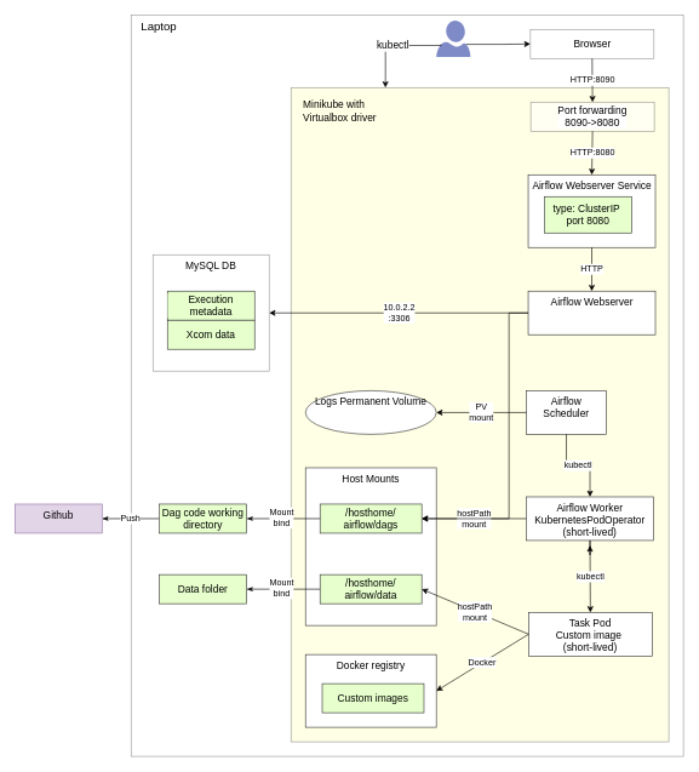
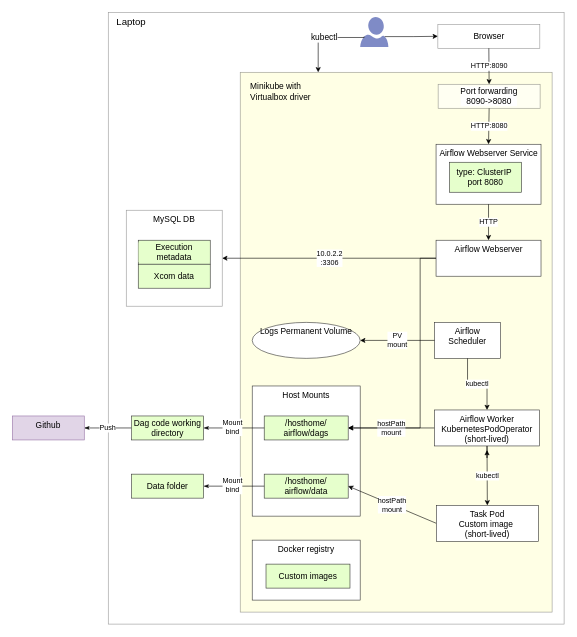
  <mxCell id="0" />
  <mxCell id="1" parent="0" />
  <mxCell id="2" value="Laptop" style="rounded=0;whiteSpace=wrap;html=1;strokeColor=#333333;fillColor=#ffffff;strokeWidth=1;verticalAlign=top;fontSize=16;opacity=50;align=left;spacingLeft=12;" parent="1" vertex="1"><mxGeometry x="180" y="20" width="760" height="1020" as="geometry" /></mxCell>
  <mxCell id="3" value="Minikube with&lt;br&gt;Virtualbox driver" style="rounded=0;whiteSpace=wrap;html=1;strokeColor=#333333;strokeWidth=1;fillColor=#FFFFCC;fontSize=14;verticalAlign=top;opacity=50;align=left;spacingLeft=15;spacingTop=9;" parent="1" vertex="1"><mxGeometry x="400" y="120" width="520" height="900" as="geometry" /></mxCell>
  <mxCell id="4" value="" style="rounded=0;whiteSpace=wrap;html=1;opacity=0;" parent="1" vertex="1"><mxGeometry x="490" y="723" width="120" height="60" as="geometry" /></mxCell>
  <mxCell id="5" value="" style="rounded=0;whiteSpace=wrap;html=1;opacity=0;" parent="1" vertex="1"><mxGeometry x="490" y="723" width="120" height="60" as="geometry" /></mxCell>
  <mxCell id="6" value="" style="rounded=0;whiteSpace=wrap;html=1;strokeColor=#000000;opacity=0;" parent="1" vertex="1"><mxGeometry x="160" y="430" width="120" height="60" as="geometry" /></mxCell>
  <mxCell id="7" value="10.0.2.2&lt;br style=&quot;font-size: 12px;&quot;&gt;:3306" style="edgeStyle=orthogonalEdgeStyle;rounded=0;orthogonalLoop=1;jettySize=auto;html=1;entryX=1;entryY=0.5;entryDx=0;entryDy=0;fontSize=12;exitX=0;exitY=0.5;exitDx=0;exitDy=0;" parent="1" source="29" target="9" edge="1"><mxGeometry relative="1" as="geometry" /></mxCell>
  <mxCell id="8" value="Browser" style="rounded=0;whiteSpace=wrap;html=1;labelBackgroundColor=#FFFFFF;strokeColor=#333333;strokeWidth=1;fillColor=#FFFFFF;fontSize=14;opacity=50;" parent="1" vertex="1"><mxGeometry x="729.5" y="40" width="170" height="40" as="geometry" /></mxCell>
  <mxCell id="9" value="MySQL DB" style="rounded=0;whiteSpace=wrap;html=1;labelBackgroundColor=#FFFFFF;strokeColor=#333333;strokeWidth=1;fillColor=#FFFFFF;fontSize=14;opacity=50;verticalAlign=top;" parent="1" vertex="1"><mxGeometry x="210" y="350" width="160" height="160" as="geometry" /></mxCell>
  <mxCell id="10" value="Host Mounts" style="rounded=0;whiteSpace=wrap;html=1;strokeColor=#333333;strokeWidth=1;fillColor=#ffffff;fontSize=14;verticalAlign=top;" parent="1" vertex="1"><mxGeometry x="420" y="643" width="180" height="217" as="geometry" /></mxCell>
  <mxCell id="11" value="Data folder" style="rounded=0;whiteSpace=wrap;html=1;strokeColor=#333333;strokeWidth=1;fillColor=#E6FFCC;fontSize=14;labelBackgroundColor=#E6FFCC;" parent="1" vertex="1"><mxGeometry x="219" y="790" width="120" height="40" as="geometry" /></mxCell>
  <mxCell id="12" value="/hosthome/&lt;br&gt;airflow/data" style="rounded=0;whiteSpace=wrap;html=1;strokeColor=#333333;strokeWidth=1;fillColor=#E6FFCC;fontSize=14;labelBackgroundColor=#E6FFCC;" parent="1" vertex="1"><mxGeometry x="440" y="790" width="140" height="40" as="geometry" /></mxCell>
  <mxCell id="13" style="edgeStyle=orthogonalEdgeStyle;rounded=0;orthogonalLoop=1;jettySize=auto;html=1;exitX=0;exitY=0.5;exitDx=0;exitDy=0;entryX=1;entryY=0.5;entryDx=0;entryDy=0;fontSize=14;endArrow=classicThin;endFill=1;" parent="1" edge="1"><mxGeometry relative="1" as="geometry"><mxPoint x="320" y="800" as="targetPoint" /></mxGeometry></mxCell>
  <mxCell id="14" value="Mount bind" style="text;html=1;align=center;verticalAlign=middle;resizable=0;points=[];labelBackgroundColor=#ffffff;fontSize=12;" parent="13" vertex="1" connectable="0"><mxGeometry x="0.157" y="5" relative="1" as="geometry"><mxPoint x="11" y="-5" as="offset" /></mxGeometry></mxCell>
  <mxCell id="15" style="edgeStyle=orthogonalEdgeStyle;rounded=0;orthogonalLoop=1;jettySize=auto;html=1;fontSize=14;endArrow=classicThin;endFill=1;entryX=1;entryY=0.5;entryDx=0;entryDy=0;exitX=0;exitY=0.5;exitDx=0;exitDy=0;" parent="1" source="12" target="11" edge="1"><mxGeometry relative="1" as="geometry"><mxPoint x="310" y="883" as="sourcePoint" /><mxPoint x="350" y="743" as="targetPoint" /></mxGeometry></mxCell>
  <mxCell id="16" value="Mount &lt;br&gt;bind" style="text;html=1;align=center;verticalAlign=middle;resizable=0;points=[];labelBackgroundColor=#ffffff;fontSize=12;" parent="15" vertex="1" connectable="0"><mxGeometry x="-0.171" y="-2" relative="1" as="geometry"><mxPoint x="-12" as="offset" /></mxGeometry></mxCell>
  <mxCell id="17" value="HTTP:8090" style="rounded=0;orthogonalLoop=1;jettySize=auto;html=1;exitX=0.5;exitY=1;exitDx=0;exitDy=0;fontSize=12;entryX=0.5;entryY=0;entryDx=0;entryDy=0;jumpStyle=none;" parent="1" source="8" target="45" edge="1"><mxGeometry relative="1" as="geometry"><mxPoint x="812.38" y="159" as="sourcePoint" /><mxPoint x="384" y="480" as="targetPoint" /><Array as="points"><mxPoint x="815" y="140" /></Array></mxGeometry></mxCell>
  <mxCell id="18" value="Push" style="edgeStyle=none;rounded=0;orthogonalLoop=1;jettySize=auto;html=1;exitX=0;exitY=0.5;exitDx=0;exitDy=0;entryX=1;entryY=0.5;entryDx=0;entryDy=0;endArrow=classicThin;endFill=1;fontSize=12;" parent="1" source="19" target="24" edge="1"><mxGeometry relative="1" as="geometry" /></mxCell>
  <mxCell id="19" value="Dag code working directory" style="rounded=0;whiteSpace=wrap;html=1;strokeColor=#333333;strokeWidth=1;fillColor=#E6FFCC;fontSize=14;labelBackgroundColor=#E6FFCC;" parent="1" vertex="1"><mxGeometry x="219" y="693" width="120" height="40" as="geometry" /></mxCell>
  <mxCell id="20" value="/hosthome/&lt;br&gt;airflow/dags" style="rounded=0;whiteSpace=wrap;html=1;strokeColor=#333333;strokeWidth=1;fillColor=#E6FFCC;fontSize=14;labelBackgroundColor=#E6FFCC;" parent="1" vertex="1"><mxGeometry x="440" y="693" width="140" height="40" as="geometry" /></mxCell>
  <mxCell id="21" style="edgeStyle=orthogonalEdgeStyle;rounded=0;orthogonalLoop=1;jettySize=auto;html=1;fontSize=14;endArrow=classicThin;endFill=1;entryX=1;entryY=0.5;entryDx=0;entryDy=0;exitX=0;exitY=0.5;exitDx=0;exitDy=0;" parent="1" source="20" target="19" edge="1"><mxGeometry relative="1" as="geometry"><mxPoint x="310" y="943" as="sourcePoint" /><mxPoint x="350" y="803" as="targetPoint" /></mxGeometry></mxCell>
  <mxCell id="22" value="Mount&lt;br&gt;bind" style="text;html=1;align=center;verticalAlign=middle;resizable=0;points=[];labelBackgroundColor=#ffffff;fontSize=12;" parent="21" vertex="1" connectable="0"><mxGeometry x="-0.171" y="-2" relative="1" as="geometry"><mxPoint x="-12" as="offset" /></mxGeometry></mxCell>
  <mxCell id="23" value="hostPath&lt;br&gt;mount" style="rounded=0;orthogonalLoop=1;jettySize=auto;html=1;exitX=0;exitY=0.5;exitDx=0;exitDy=0;entryX=1;entryY=0.5;entryDx=0;entryDy=0;fontSize=12;" parent="1" source="36" target="20" edge="1"><mxGeometry relative="1" as="geometry"><mxPoint x="720" y="820" as="sourcePoint" /><mxPoint x="590" y="870" as="targetPoint" /></mxGeometry></mxCell>
  <mxCell id="24" value="Github" style="rounded=0;whiteSpace=wrap;html=1;strokeColor=#9673a6;strokeWidth=1;fillColor=#e1d5e7;fontSize=14;verticalAlign=top;" parent="1" vertex="1"><mxGeometry x="20" y="693" width="120" height="40" as="geometry" /></mxCell>
  <mxCell id="25" value="" style="aspect=fixed;pointerEvents=1;shadow=0;dashed=0;html=1;strokeColor=none;labelPosition=center;verticalLabelPosition=bottom;verticalAlign=top;align=center;fillColor=#00188D;shape=mxgraph.azure.user;fontSize=12;opacity=50;" parent="1" vertex="1"><mxGeometry x="600" y="28" width="47" height="50" as="geometry" /></mxCell>
  <mxCell id="26" value="kubectl" style="edgeStyle=orthogonalEdgeStyle;rounded=0;orthogonalLoop=1;jettySize=auto;html=1;fontSize=14;exitX=0.14;exitY=0.65;exitDx=0;exitDy=0;exitPerimeter=0;entryX=0.25;entryY=0;entryDx=0;entryDy=0;" parent="1" source="25" target="3" edge="1"><mxGeometry relative="1" as="geometry"><mxPoint x="258" y="310" as="sourcePoint" /><mxPoint x="260" y="330" as="targetPoint" /><Array as="points"><mxPoint x="530" y="62" /></Array></mxGeometry></mxCell>
  <mxCell id="27" value="" style="edgeStyle=orthogonalEdgeStyle;rounded=0;orthogonalLoop=1;jettySize=auto;html=1;fontSize=12;entryX=0;entryY=0.5;entryDx=0;entryDy=0;exitX=0.87;exitY=0.65;exitDx=0;exitDy=0;exitPerimeter=0;" parent="1" source="25" target="8" edge="1"><mxGeometry x="-0.455" relative="1" as="geometry"><mxPoint x="961" y="210" as="sourcePoint" /><mxPoint x="941.91" y="557.8" as="targetPoint" /><mxPoint as="offset" /></mxGeometry></mxCell>
  <mxCell id="28" value="Docker registry" style="rounded=0;whiteSpace=wrap;html=1;strokeColor=#333333;strokeWidth=1;fillColor=#ffffff;fontSize=14;verticalAlign=top;" parent="1" vertex="1"><mxGeometry x="420" y="900" width="180" height="100" as="geometry" /></mxCell>
  <mxCell id="29" value="Airflow Webserver" style="rounded=0;whiteSpace=wrap;html=1;strokeColor=#333333;strokeWidth=1;fillColor=#ffffff;fontSize=14;verticalAlign=top;" parent="1" vertex="1"><mxGeometry x="726.5" width="175" height="60" as="geometry" y="400" /></mxCell>
  <mxCell id="30" value="Airflow Webserver Service" style="rounded=0;whiteSpace=wrap;html=1;strokeColor=#333333;strokeWidth=1;fillColor=#ffffff;fontSize=14;verticalAlign=top;" parent="1" vertex="1"><mxGeometry x="726.5" y="240" width="175" height="100" as="geometry" /></mxCell>
  <mxCell id="31" value="type: ClusterIP&amp;nbsp;&lt;br&gt;port 8080" style="rounded=0;whiteSpace=wrap;html=1;strokeColor=#333333;strokeWidth=1;fillColor=#E6FFCC;fontSize=14;labelBackgroundColor=#E6FFCC;" parent="1" vertex="1"><mxGeometry x="749" y="270" width="120" height="50" as="geometry" /></mxCell>
  <mxCell id="32" value="HTTP" style="rounded=0;orthogonalLoop=1;jettySize=auto;html=1;fontSize=12;entryX=0.5;entryY=0;entryDx=0;entryDy=0;exitX=0.5;exitY=1;exitDx=0;exitDy=0;" parent="1" source="30" target="29" edge="1"><mxGeometry relative="1" as="geometry"><mxPoint x="767.75" y="330" as="sourcePoint" /><mxPoint x="763.075" y="390" as="targetPoint" /></mxGeometry></mxCell>
  <mxCell id="33" value="Logs Permanent Volume" style="ellipse;whiteSpace=wrap;html=1;strokeColor=#333333;strokeWidth=1;fillColor=#ffffff;fontSize=14;verticalAlign=top;" vertex="1" parent="1"><mxGeometry x="420" y="537" width="180" height="60" as="geometry" /></mxCell>
  <mxCell id="34" value="Airflow Scheduler" style="rounded=0;whiteSpace=wrap;html=1;strokeColor=#333333;strokeWidth=1;fillColor=#ffffff;fontSize=14;verticalAlign=top;" vertex="1" parent="1"><mxGeometry x="724" y="537" width="110" height="60" as="geometry" /></mxCell>
  <mxCell id="35" style="edgeStyle=orthogonalEdgeStyle;rounded=0;jumpStyle=none;orthogonalLoop=1;jettySize=auto;html=1;fontSize=12;strokeColor=default;" edge="1" parent="1" source="36"><mxGeometry relative="1" as="geometry"><mxPoint x="811.5" y="750" as="targetPoint" /></mxGeometry></mxCell>
  <mxCell id="36" value="Airflow Worker&lt;br&gt;KubernetesPodOperator&lt;br&gt;(short-lived)" style="rounded=0;whiteSpace=wrap;html=1;strokeColor=#333333;strokeWidth=1;fillColor=#ffffff;fontSize=14;verticalAlign=top;" vertex="1" parent="1"><mxGeometry x="724" y="683" width="175" height="60" as="geometry" /></mxCell>
  <mxCell id="37" value="hostPath&lt;br&gt;mount" style="rounded=0;orthogonalLoop=1;jettySize=auto;html=1;entryX=1;entryY=0.5;entryDx=0;entryDy=0;fontSize=12;exitX=0;exitY=0.5;exitDx=0;exitDy=0;" edge="1" parent="1" source="38" target="12"><mxGeometry relative="1" as="geometry"><mxPoint x="690" y="900" as="sourcePoint" /><mxPoint x="590" y="723" as="targetPoint" /></mxGeometry></mxCell>
  <mxCell id="38" value="Task Pod&lt;br&gt;Custom image&amp;nbsp;&lt;br&gt;(short-lived)" style="rounded=0;whiteSpace=wrap;html=1;strokeColor=#333333;strokeWidth=1;fillColor=#ffffff;fontSize=14;verticalAlign=top;" vertex="1" parent="1"><mxGeometry x="727" y="842" width="170" height="60" as="geometry" /></mxCell>
  <mxCell id="39" value="kubectl" style="rounded=0;orthogonalLoop=1;jettySize=auto;html=1;fontSize=12;strokeColor=default;jumpStyle=none;exitX=0.5;exitY=1;exitDx=0;exitDy=0;entryX=0.5;entryY=0;entryDx=0;entryDy=0;" edge="1" parent="1" source="36" target="38"><mxGeometry relative="1" as="geometry"><mxPoint x="811" y="760" as="sourcePoint" /><mxPoint x="814" y="850" as="targetPoint" /></mxGeometry></mxCell>
  <mxCell id="40" value="Custom images" style="rounded=0;whiteSpace=wrap;html=1;strokeColor=#333333;strokeWidth=1;fillColor=#E6FFCC;fontSize=14;labelBackgroundColor=#E6FFCC;" vertex="1" parent="1"><mxGeometry x="443" y="940" width="140" height="40" as="geometry" /></mxCell>
- <mxCell id="41" value="Docker" style="rounded=0;orthogonalLoop=1;jettySize=auto;html=1;exitX=0;exitY=0.5;exitDx=0;exitDy=0;entryX=1;entryY=0.5;entryDx=0;entryDy=0;fontSize=12;strokeColor=default;" edge="1" parent="1" source="38" target="28"><mxGeometry relative="1" as="geometry"><mxPoint x="787" y="850" as="sourcePoint" /><mxPoint x="787" y="930" as="targetPoint" /></mxGeometry></mxCell>
  <mxCell id="42" value="kubectl" style="edgeStyle=orthogonalEdgeStyle;rounded=0;orthogonalLoop=1;jettySize=auto;html=1;exitX=0.5;exitY=1;exitDx=0;exitDy=0;fontSize=12;strokeColor=default;entryX=0.5;entryY=0;entryDx=0;entryDy=0;" edge="1" parent="1" source="34" target="36"><mxGeometry relative="1" as="geometry"><mxPoint x="821.5" y="710" as="sourcePoint" /><mxPoint x="811" y="630" as="targetPoint" /></mxGeometry></mxCell>
  <mxCell id="43" value="&lt;font face=&quot;helvetica&quot;&gt;PV&lt;br&gt;mount&lt;/font&gt;" style="rounded=0;orthogonalLoop=1;jettySize=auto;html=1;exitX=0;exitY=0.5;exitDx=0;exitDy=0;entryX=1;entryY=0.5;entryDx=0;entryDy=0;fontSize=12;" edge="1" parent="1" source="34" target="33"><mxGeometry relative="1" as="geometry"><mxPoint x="734" y="723" as="sourcePoint" /><mxPoint x="590" y="723" as="targetPoint" /></mxGeometry></mxCell>
  <mxCell id="44" value="" style="rounded=0;orthogonalLoop=1;jettySize=auto;html=1;exitX=0;exitY=0.5;exitDx=0;exitDy=0;fontSize=12;edgeStyle=orthogonalEdgeStyle;entryX=1;entryY=0.5;entryDx=0;entryDy=0;" edge="1" parent="1" source="29" target="20"><mxGeometry relative="1" as="geometry"><mxPoint x="734" y="577" as="sourcePoint" /><mxPoint x="590" y="723" as="targetPoint" /><Array as="points"><mxPoint x="700" y="430" /><mxPoint x="700" y="713" /></Array></mxGeometry></mxCell>
  <mxCell id="45" value="Port forwarding&lt;br&gt;8090-&amp;gt;8080" style="rounded=0;whiteSpace=wrap;html=1;labelBackgroundColor=#FFFFFF;strokeColor=#333333;strokeWidth=1;fillColor=#FFFFFF;fontSize=14;opacity=50;" vertex="1" parent="1"><mxGeometry x="730" y="140" width="170" height="40" as="geometry" /></mxCell>
  <mxCell id="46" value="HTTP:8080" style="rounded=0;orthogonalLoop=1;jettySize=auto;html=1;exitX=0.5;exitY=1;exitDx=0;exitDy=0;fontSize=12;entryX=0.5;entryY=0;entryDx=0;entryDy=0;jumpStyle=none;" edge="1" parent="1" source="45" target="30"><mxGeometry relative="1" as="geometry"><mxPoint x="821.5" y="180" as="sourcePoint" /><mxPoint x="825" y="240" as="targetPoint" /><Array as="points" /></mxGeometry></mxCell>
  <mxCell id="47" value="Execution metadata" style="rounded=0;whiteSpace=wrap;html=1;strokeColor=#333333;strokeWidth=1;fillColor=#E6FFCC;fontSize=14;labelBackgroundColor=#E6FFCC;" vertex="1" parent="1"><mxGeometry x="230" width="120" height="40" as="geometry" y="400" /></mxCell>
  <mxCell id="48" value="Xcom data" style="rounded=0;whiteSpace=wrap;html=1;strokeColor=#333333;strokeWidth=1;fillColor=#E6FFCC;fontSize=14;labelBackgroundColor=#E6FFCC;" vertex="1" parent="1"><mxGeometry x="230" y="440" width="120" height="40" as="geometry" /></mxCell>
